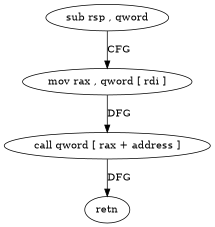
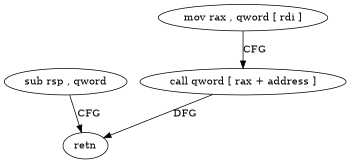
  digraph {
    n1 [label="sub rsp , qword"]
    n2 [label="mov rax , qword [ rdi ]"]
    n3 [label="call qword [ rax + address ]"]
    n4 [label=retn]
-   n1 -> n2 [label=CFG]
-   n2 -> n3 [label=DFG]
+   n1 -> n4 [label=CFG]
+   n2 -> n3 [label=CFG]
    n3 -> n4 [label=DFG]
  }
